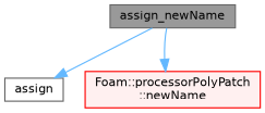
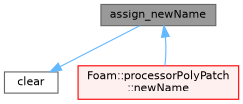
  digraph {
    rankdir=TB
    node [fontname=Helvetica fontsize=10 shape=box style=filled]
    edge [color=steelblue1 fontname=Helvetica fontsize=10 labelfontname=Helvetica labelfontsize=10 style=solid]
    n1 [color=gray40 fillcolor=grey60 fontcolor=black height=0.2 label=assign_newName width=0.4]
-   n2 [color=grey40 fillcolor=white height=0.2 label=assign width=0.4]
+   n2 [color=grey40 fillcolor=white height=0.2 label=clear width=0.4]
    n3 [color=red fillcolor="#FFF0F0" height=0.2 label="Foam::processorPolyPatch\l::newName" width=0.4]
    n1 -> n2
-   n1 -> n3
+   n3 -> n1
  }
